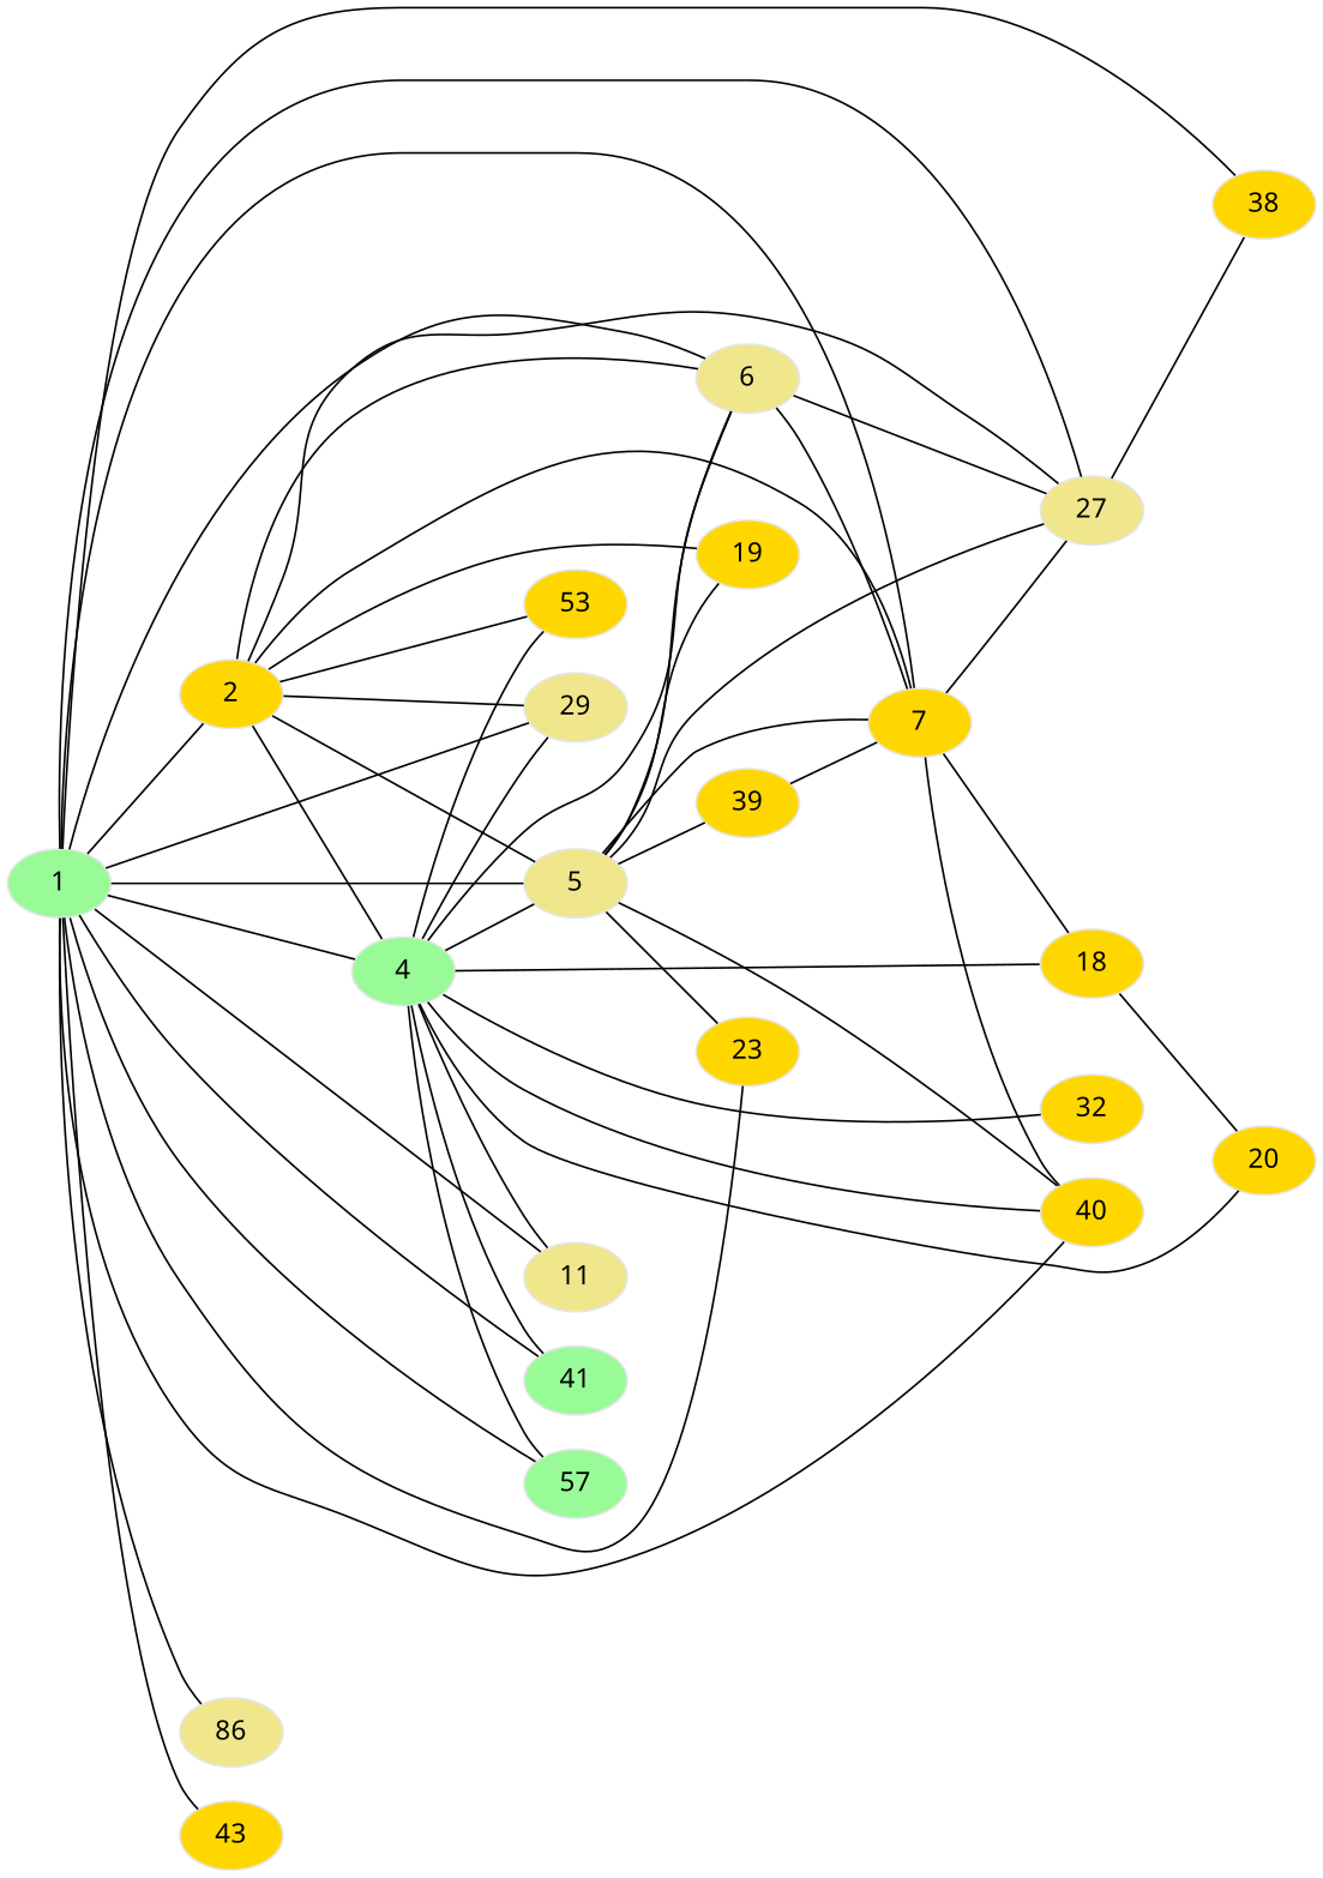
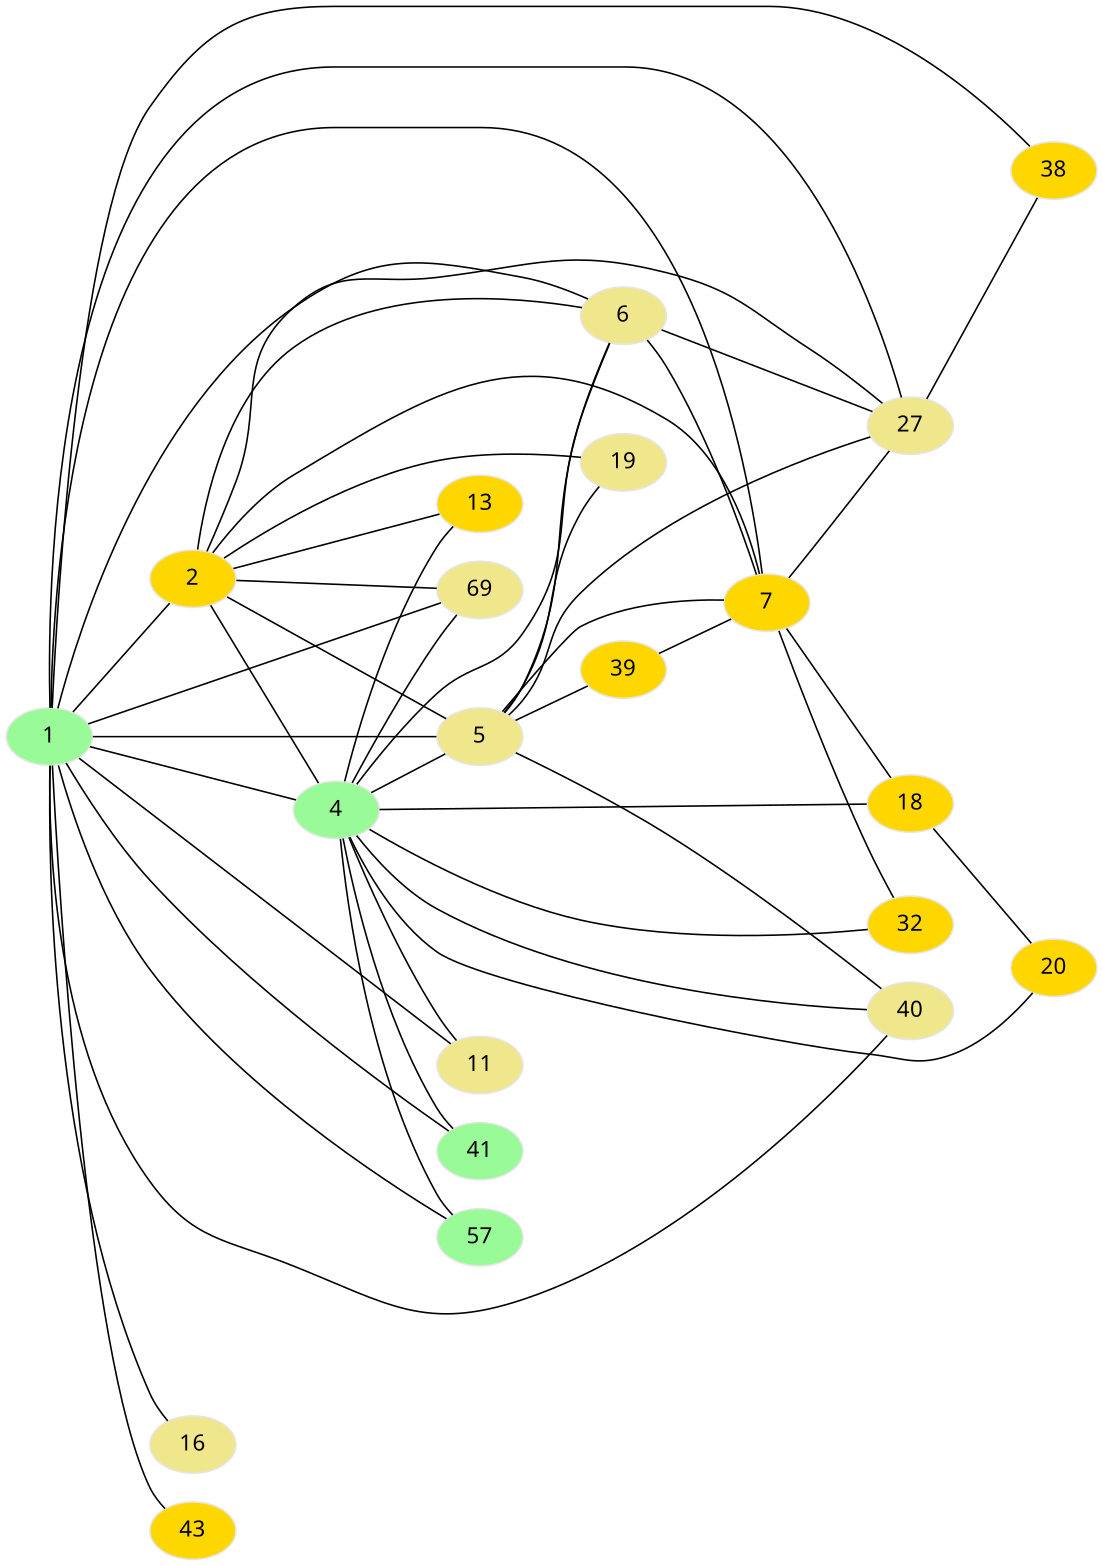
  graph {
    fontname="Noto Sans"
    rankdir=LR
    node [color=gray90 fillcolor=gold fontname="Noto Sans" style=filled]
    edge [fontname="Noto Sans"]
    1 [fillcolor=palegreen super="+12+22+3+47+25"]
    2 [super="+36"]
    4 [fillcolor=palegreen super="+8"]
    5 [fillcolor=khaki super="+34+49+53+56+17+9+14"]
    6 [fillcolor=khaki super="+24"]
    7 [super="+33"]
    11 [fillcolor=khaki]
-   16 [fillcolor=khaki label=86]
-   23
+   16 [fillcolor=khaki]
    27 [fillcolor=khaki super="+31+46"]
-   29 [fillcolor=khaki super="+42"]
+   29 [fillcolor=khaki super="+42" label=69]
    38
-   40 [super="+48+45"]
+   40 [fillcolor=khaki super="+48+45"]
    41 [fillcolor=palegreen]
    43
    57 [fillcolor=palegreen]
-   13 [label=53]
-   19
+   13
+   19 [fillcolor=khaki]
    18
    20
    32
    39
    1 -- 2 [weight=3]
    1 -- 4 [weight=5]
    1 -- 5 [weight=12]
    1 -- 6 [weight=2]
    1 -- 7 [weight=2]
    1 -- 11
    1 -- 16 [weight=2]
-   1 -- 23
    1 -- 27
    1 -- 29
    1 -- 38
    1 -- 40
    1 -- 41
    1 -- 43 [weight=2]
    1 -- 57
    2 -- 4 [weight=3]
    2 -- 5 [weight=3]
    2 -- 6
    2 -- 7
    2 -- 27
    2 -- 29
    2 -- 13
    2 -- 19
    4 -- 5 [weight=13]
    4 -- 6 [weight=3]
    4 -- 11
    4 -- 29
    4 -- 40
    4 -- 41
    4 -- 57
    4 -- 13
    4 -- 18
    4 -- 20
    4 -- 32 [weight=2]
    5 -- 6 [weight=5]
    5 -- 7 [weight=4]
-   5 -- 23
    5 -- 27 [weight=2]
    5 -- 40
    5 -- 19
    5 -- 39 [weight=2]
    6 -- 7 [weight=2]
    6 -- 27
    7 -- 27 [weight=2]
-   7 -- 40
+   7 -- 32
    7 -- 18
    27 -- 38
    18 -- 20
    39 -- 7 [weight=2]
  }
